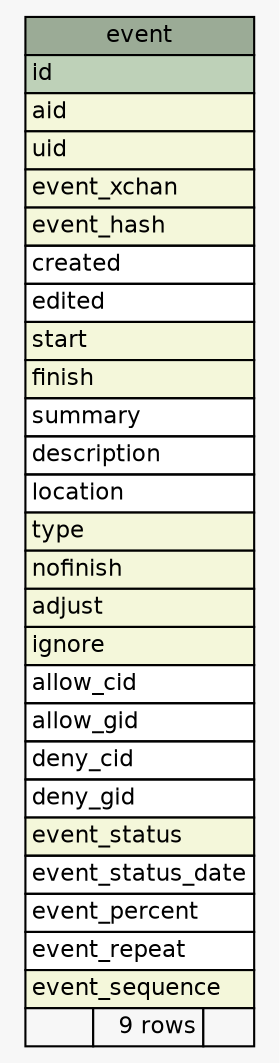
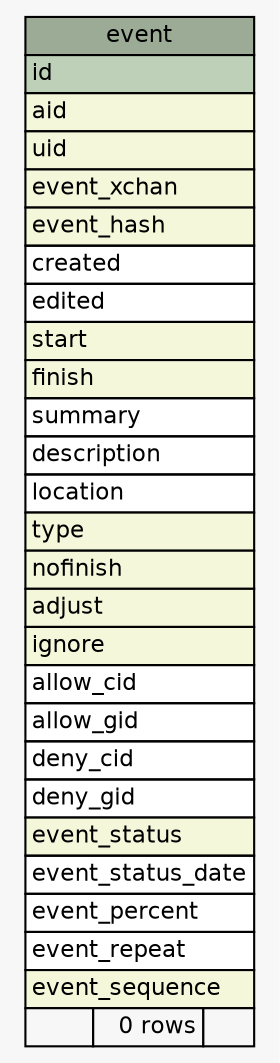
  digraph {
    bgcolor="#f7f7f7"
    fontname=Helvetica
    fontsize=11
    nodesep=0.18
    rankdir=RL
    ranksep=0.46
-   n1 [fontname=Helvetica fontsize=11 label=<     <TABLE BORDER="0" CELLBORDER="1" CELLSPACING="0" BGCOLOR="#ffffff">       <TR><TD COLSPAN="3" BGCOLOR="#9bab96" ALIGN="CENTER">event</TD></TR>       <TR><TD PORT="id" COLSPAN="3" BGCOLOR="#bed1b8" ALIGN="LEFT">id</TD></TR>       <TR><TD PORT="aid" COLSPAN="3" BGCOLOR="#f4f7da" ALIGN="LEFT">aid</TD></TR>       <TR><TD PORT="uid" COLSPAN="3" BGCOLOR="#f4f7da" ALIGN="LEFT">uid</TD></TR>       <TR><TD PORT="event_xchan" COLSPAN="3" BGCOLOR="#f4f7da" ALIGN="LEFT">event_xchan</TD></TR>       <TR><TD PORT="event_hash" COLSPAN="3" BGCOLOR="#f4f7da" ALIGN="LEFT">event_hash</TD></TR>       <TR><TD PORT="created" COLSPAN="3" ALIGN="LEFT">created</TD></TR>       <TR><TD PORT="edited" COLSPAN="3" ALIGN="LEFT">edited</TD></TR>       <TR><TD PORT="start" COLSPAN="3" BGCOLOR="#f4f7da" ALIGN="LEFT">start</TD></TR>       <TR><TD PORT="finish" COLSPAN="3" BGCOLOR="#f4f7da" ALIGN="LEFT">finish</TD></TR>       <TR><TD PORT="summary" COLSPAN="3" ALIGN="LEFT">summary</TD></TR>       <TR><TD PORT="description" COLSPAN="3" ALIGN="LEFT">description</TD></TR>       <TR><TD PORT="location" COLSPAN="3" ALIGN="LEFT">location</TD></TR>       <TR><TD PORT="type" COLSPAN="3" BGCOLOR="#f4f7da" ALIGN="LEFT">type</TD></TR>       <TR><TD PORT="nofinish" COLSPAN="3" BGCOLOR="#f4f7da" ALIGN="LEFT">nofinish</TD></TR>       <TR><TD PORT="adjust" COLSPAN="3" BGCOLOR="#f4f7da" ALIGN="LEFT">adjust</TD></TR>       <TR><TD PORT="ignore" COLSPAN="3" BGCOLOR="#f4f7da" ALIGN="LEFT">ignore</TD></TR>       <TR><TD PORT="allow_cid" COLSPAN="3" ALIGN="LEFT">allow_cid</TD></TR>       <TR><TD PORT="allow_gid" COLSPAN="3" ALIGN="LEFT">allow_gid</TD></TR>       <TR><TD PORT="deny_cid" COLSPAN="3" ALIGN="LEFT">deny_cid</TD></TR>       <TR><TD PORT="deny_gid" COLSPAN="3" ALIGN="LEFT">deny_gid</TD></TR>       <TR><TD PORT="event_status" COLSPAN="3" BGCOLOR="#f4f7da" ALIGN="LEFT">event_status</TD></TR>       <TR><TD PORT="event_status_date" COLSPAN="3" ALIGN="LEFT">event_status_date</TD></TR>       <TR><TD PORT="event_percent" COLSPAN="3" ALIGN="LEFT">event_percent</TD></TR>       <TR><TD PORT="event_repeat" COLSPAN="3" ALIGN="LEFT">event_repeat</TD></TR>       <TR><TD PORT="event_sequence" COLSPAN="3" BGCOLOR="#f4f7da" ALIGN="LEFT">event_sequence</TD></TR>       <TR><TD ALIGN="LEFT" BGCOLOR="#f7f7f7">  </TD><TD ALIGN="RIGHT" BGCOLOR="#f7f7f7">9 rows</TD><TD ALIGN="RIGHT" BGCOLOR="#f7f7f7">  </TD></TR>     </TABLE>> shape=plaintext]
+   n1 [fontname=Helvetica fontsize=11 label=<     <TABLE BORDER="0" CELLBORDER="1" CELLSPACING="0" BGCOLOR="#ffffff">       <TR><TD COLSPAN="3" BGCOLOR="#9bab96" ALIGN="CENTER">event</TD></TR>       <TR><TD PORT="id" COLSPAN="3" BGCOLOR="#bed1b8" ALIGN="LEFT">id</TD></TR>       <TR><TD PORT="aid" COLSPAN="3" BGCOLOR="#f4f7da" ALIGN="LEFT">aid</TD></TR>       <TR><TD PORT="uid" COLSPAN="3" BGCOLOR="#f4f7da" ALIGN="LEFT">uid</TD></TR>       <TR><TD PORT="event_xchan" COLSPAN="3" BGCOLOR="#f4f7da" ALIGN="LEFT">event_xchan</TD></TR>       <TR><TD PORT="event_hash" COLSPAN="3" BGCOLOR="#f4f7da" ALIGN="LEFT">event_hash</TD></TR>       <TR><TD PORT="created" COLSPAN="3" ALIGN="LEFT">created</TD></TR>       <TR><TD PORT="edited" COLSPAN="3" ALIGN="LEFT">edited</TD></TR>       <TR><TD PORT="start" COLSPAN="3" BGCOLOR="#f4f7da" ALIGN="LEFT">start</TD></TR>       <TR><TD PORT="finish" COLSPAN="3" BGCOLOR="#f4f7da" ALIGN="LEFT">finish</TD></TR>       <TR><TD PORT="summary" COLSPAN="3" ALIGN="LEFT">summary</TD></TR>       <TR><TD PORT="description" COLSPAN="3" ALIGN="LEFT">description</TD></TR>       <TR><TD PORT="location" COLSPAN="3" ALIGN="LEFT">location</TD></TR>       <TR><TD PORT="type" COLSPAN="3" BGCOLOR="#f4f7da" ALIGN="LEFT">type</TD></TR>       <TR><TD PORT="nofinish" COLSPAN="3" BGCOLOR="#f4f7da" ALIGN="LEFT">nofinish</TD></TR>       <TR><TD PORT="adjust" COLSPAN="3" BGCOLOR="#f4f7da" ALIGN="LEFT">adjust</TD></TR>       <TR><TD PORT="ignore" COLSPAN="3" BGCOLOR="#f4f7da" ALIGN="LEFT">ignore</TD></TR>       <TR><TD PORT="allow_cid" COLSPAN="3" ALIGN="LEFT">allow_cid</TD></TR>       <TR><TD PORT="allow_gid" COLSPAN="3" ALIGN="LEFT">allow_gid</TD></TR>       <TR><TD PORT="deny_cid" COLSPAN="3" ALIGN="LEFT">deny_cid</TD></TR>       <TR><TD PORT="deny_gid" COLSPAN="3" ALIGN="LEFT">deny_gid</TD></TR>       <TR><TD PORT="event_status" COLSPAN="3" BGCOLOR="#f4f7da" ALIGN="LEFT">event_status</TD></TR>       <TR><TD PORT="event_status_date" COLSPAN="3" ALIGN="LEFT">event_status_date</TD></TR>       <TR><TD PORT="event_percent" COLSPAN="3" ALIGN="LEFT">event_percent</TD></TR>       <TR><TD PORT="event_repeat" COLSPAN="3" ALIGN="LEFT">event_repeat</TD></TR>       <TR><TD PORT="event_sequence" COLSPAN="3" BGCOLOR="#f4f7da" ALIGN="LEFT">event_sequence</TD></TR>       <TR><TD ALIGN="LEFT" BGCOLOR="#f7f7f7">  </TD><TD ALIGN="RIGHT" BGCOLOR="#f7f7f7">0 rows</TD><TD ALIGN="RIGHT" BGCOLOR="#f7f7f7">  </TD></TR>     </TABLE>> shape=plaintext]
  }
